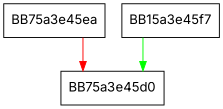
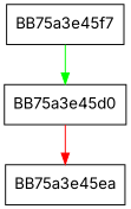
  digraph {
    fontname=Inter
    splines=ortho
    node [fontname=Inter shape=box]
    edge [fontname=Inter]
    BB75a3e45d0
    BB75a3e45ea
-   BB75a3e45f7 [label=BB15a3e45f7]
-   BB75a3e45ea -> BB75a3e45d0 [color=red]
+   BB75a3e45f7
+   BB75a3e45d0 -> BB75a3e45ea [color=red]
    BB75a3e45f7 -> BB75a3e45d0 [color=green]
  }
